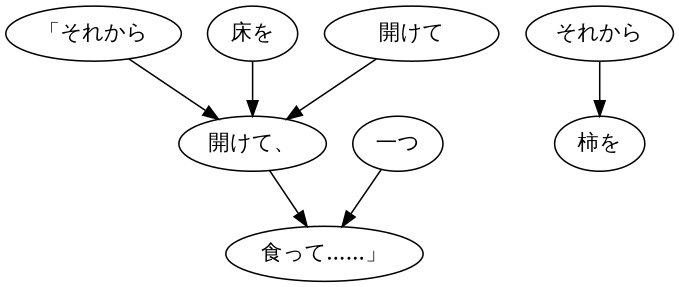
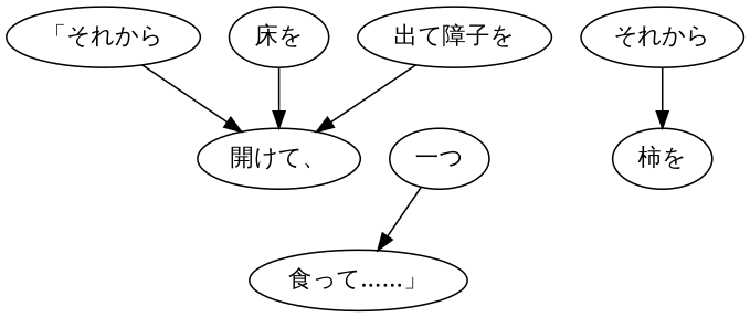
  digraph {
    fontname="PT Serif"
    node [fontname="PT Serif"]
    edge [fontname="PT Serif"]
    n1 [label="「それから"]
    n2 [label="開けて、"]
    n3 [label="食って……」"]
    n4 [label="床を"]
-   n5 [label="開けて"]
+   n5 [label="出て障子を"]
    n6 [label="それから"]
    n7 [label="柿を"]
    n8 [label="一つ"]
    n1 -> n2
-   n2 -> n3
    n4 -> n2
    n5 -> n2
    n6 -> n7
    n8 -> n3
  }
